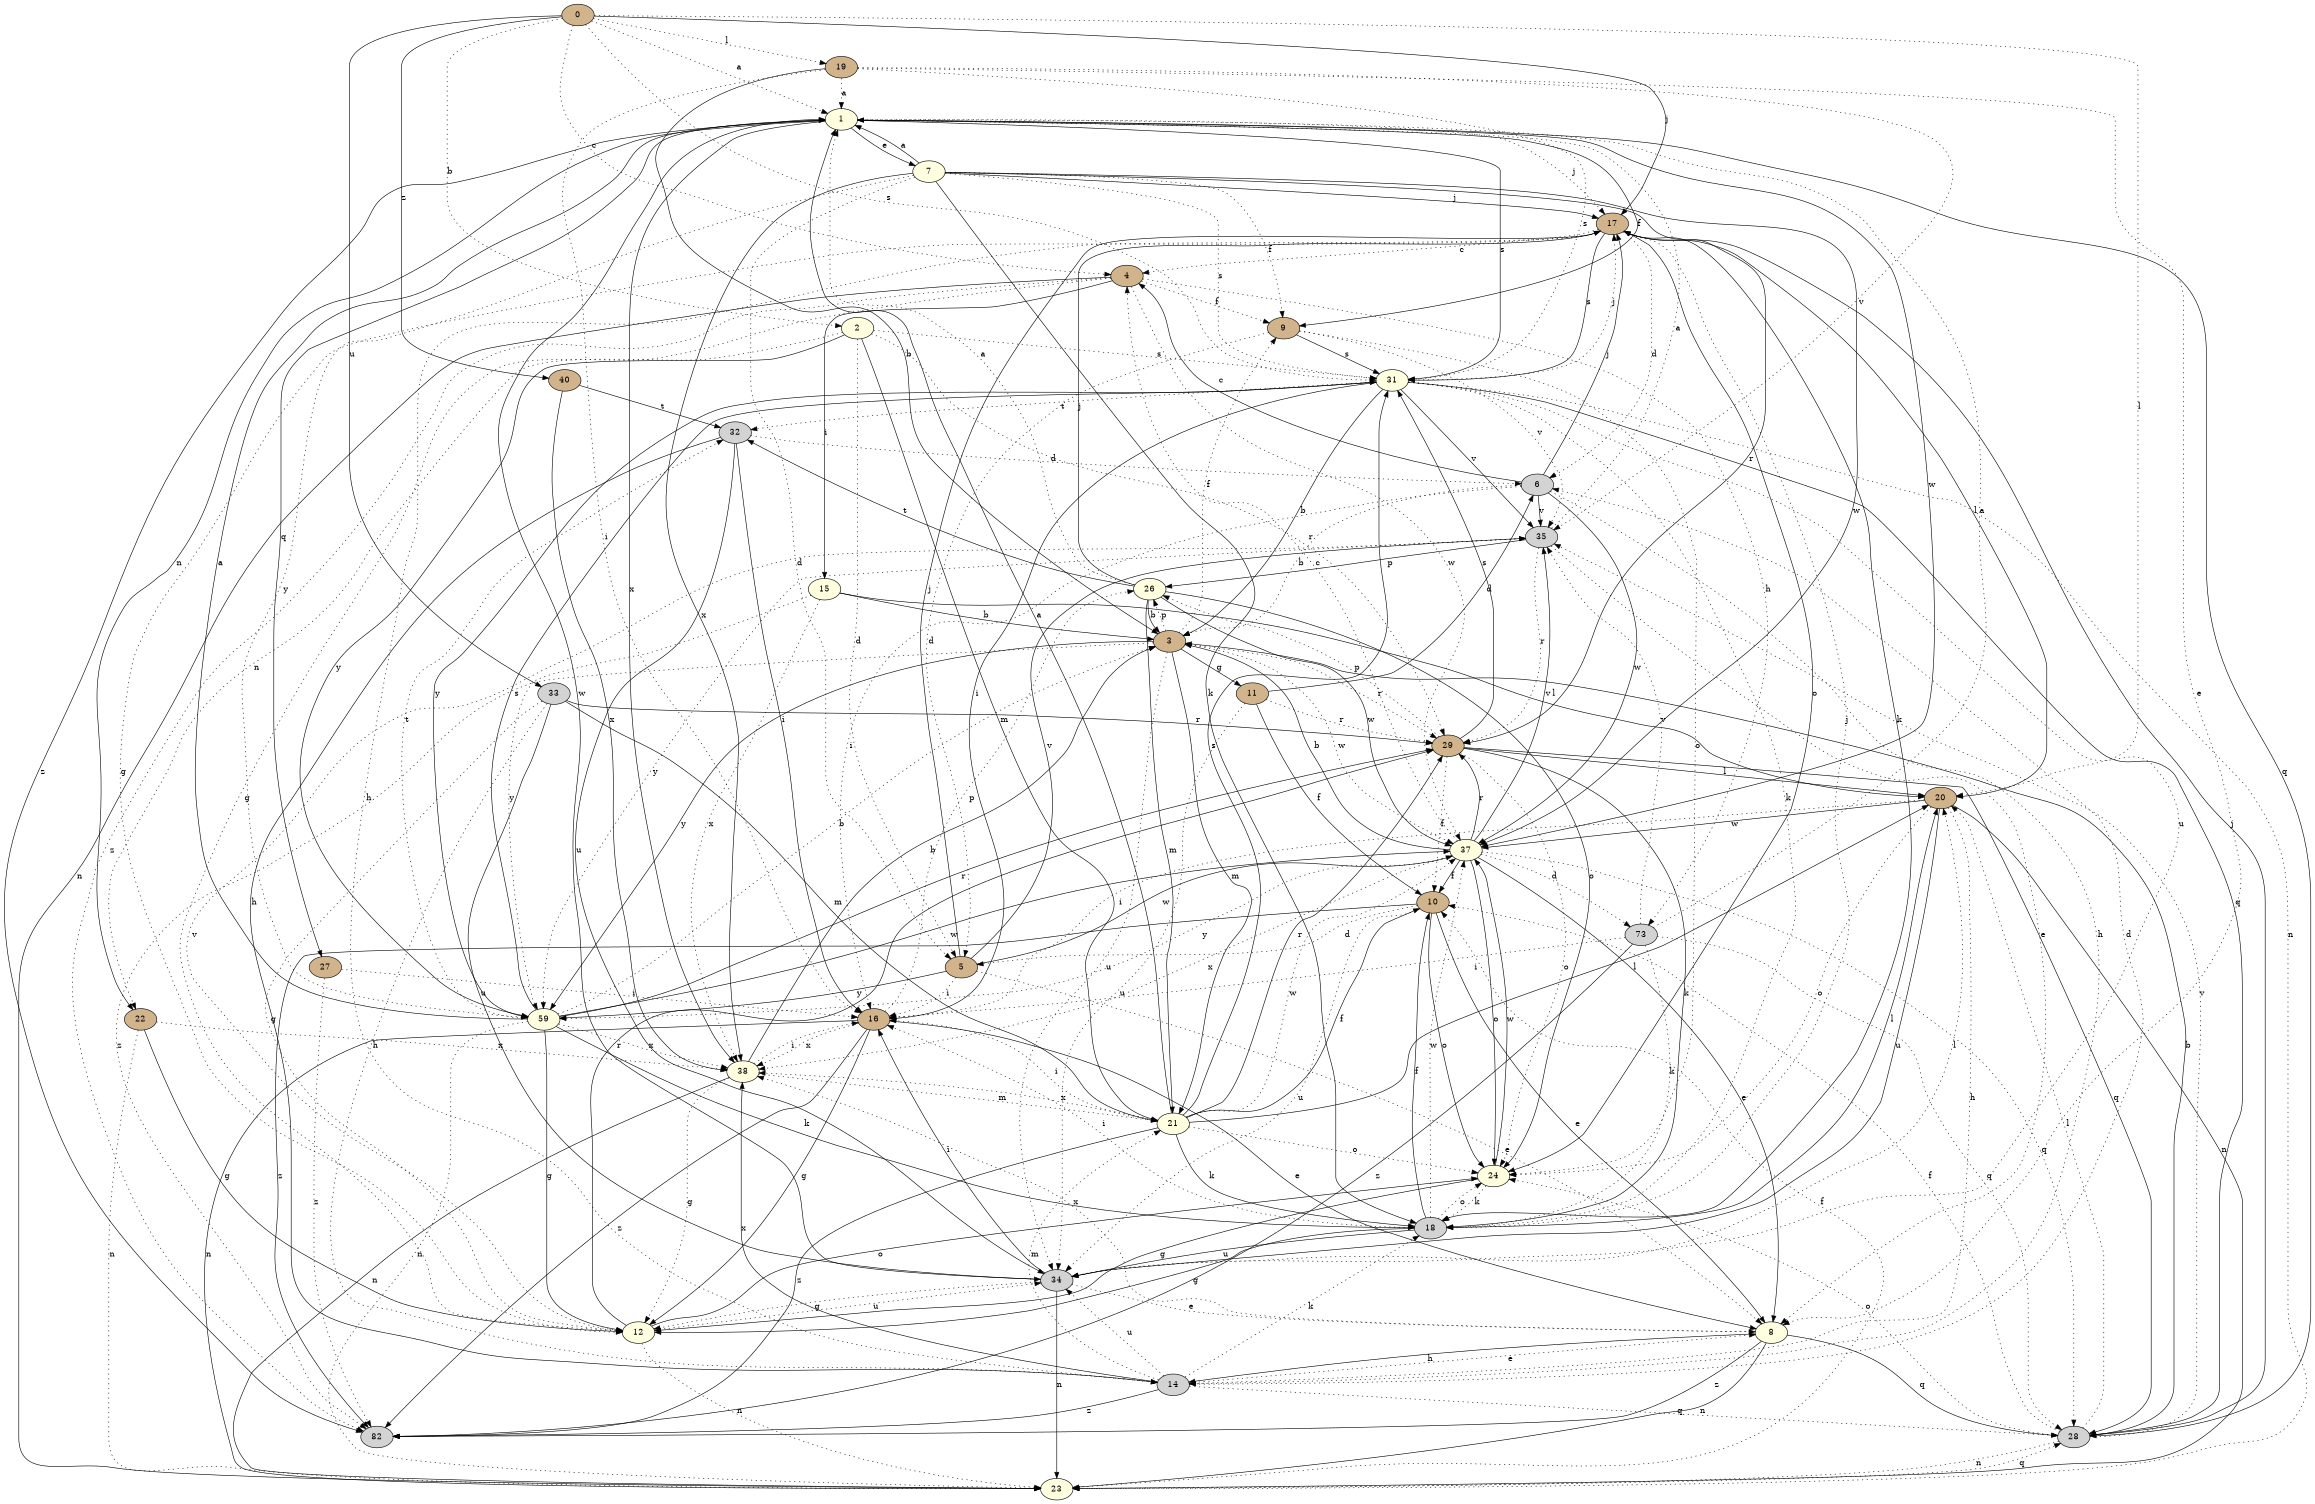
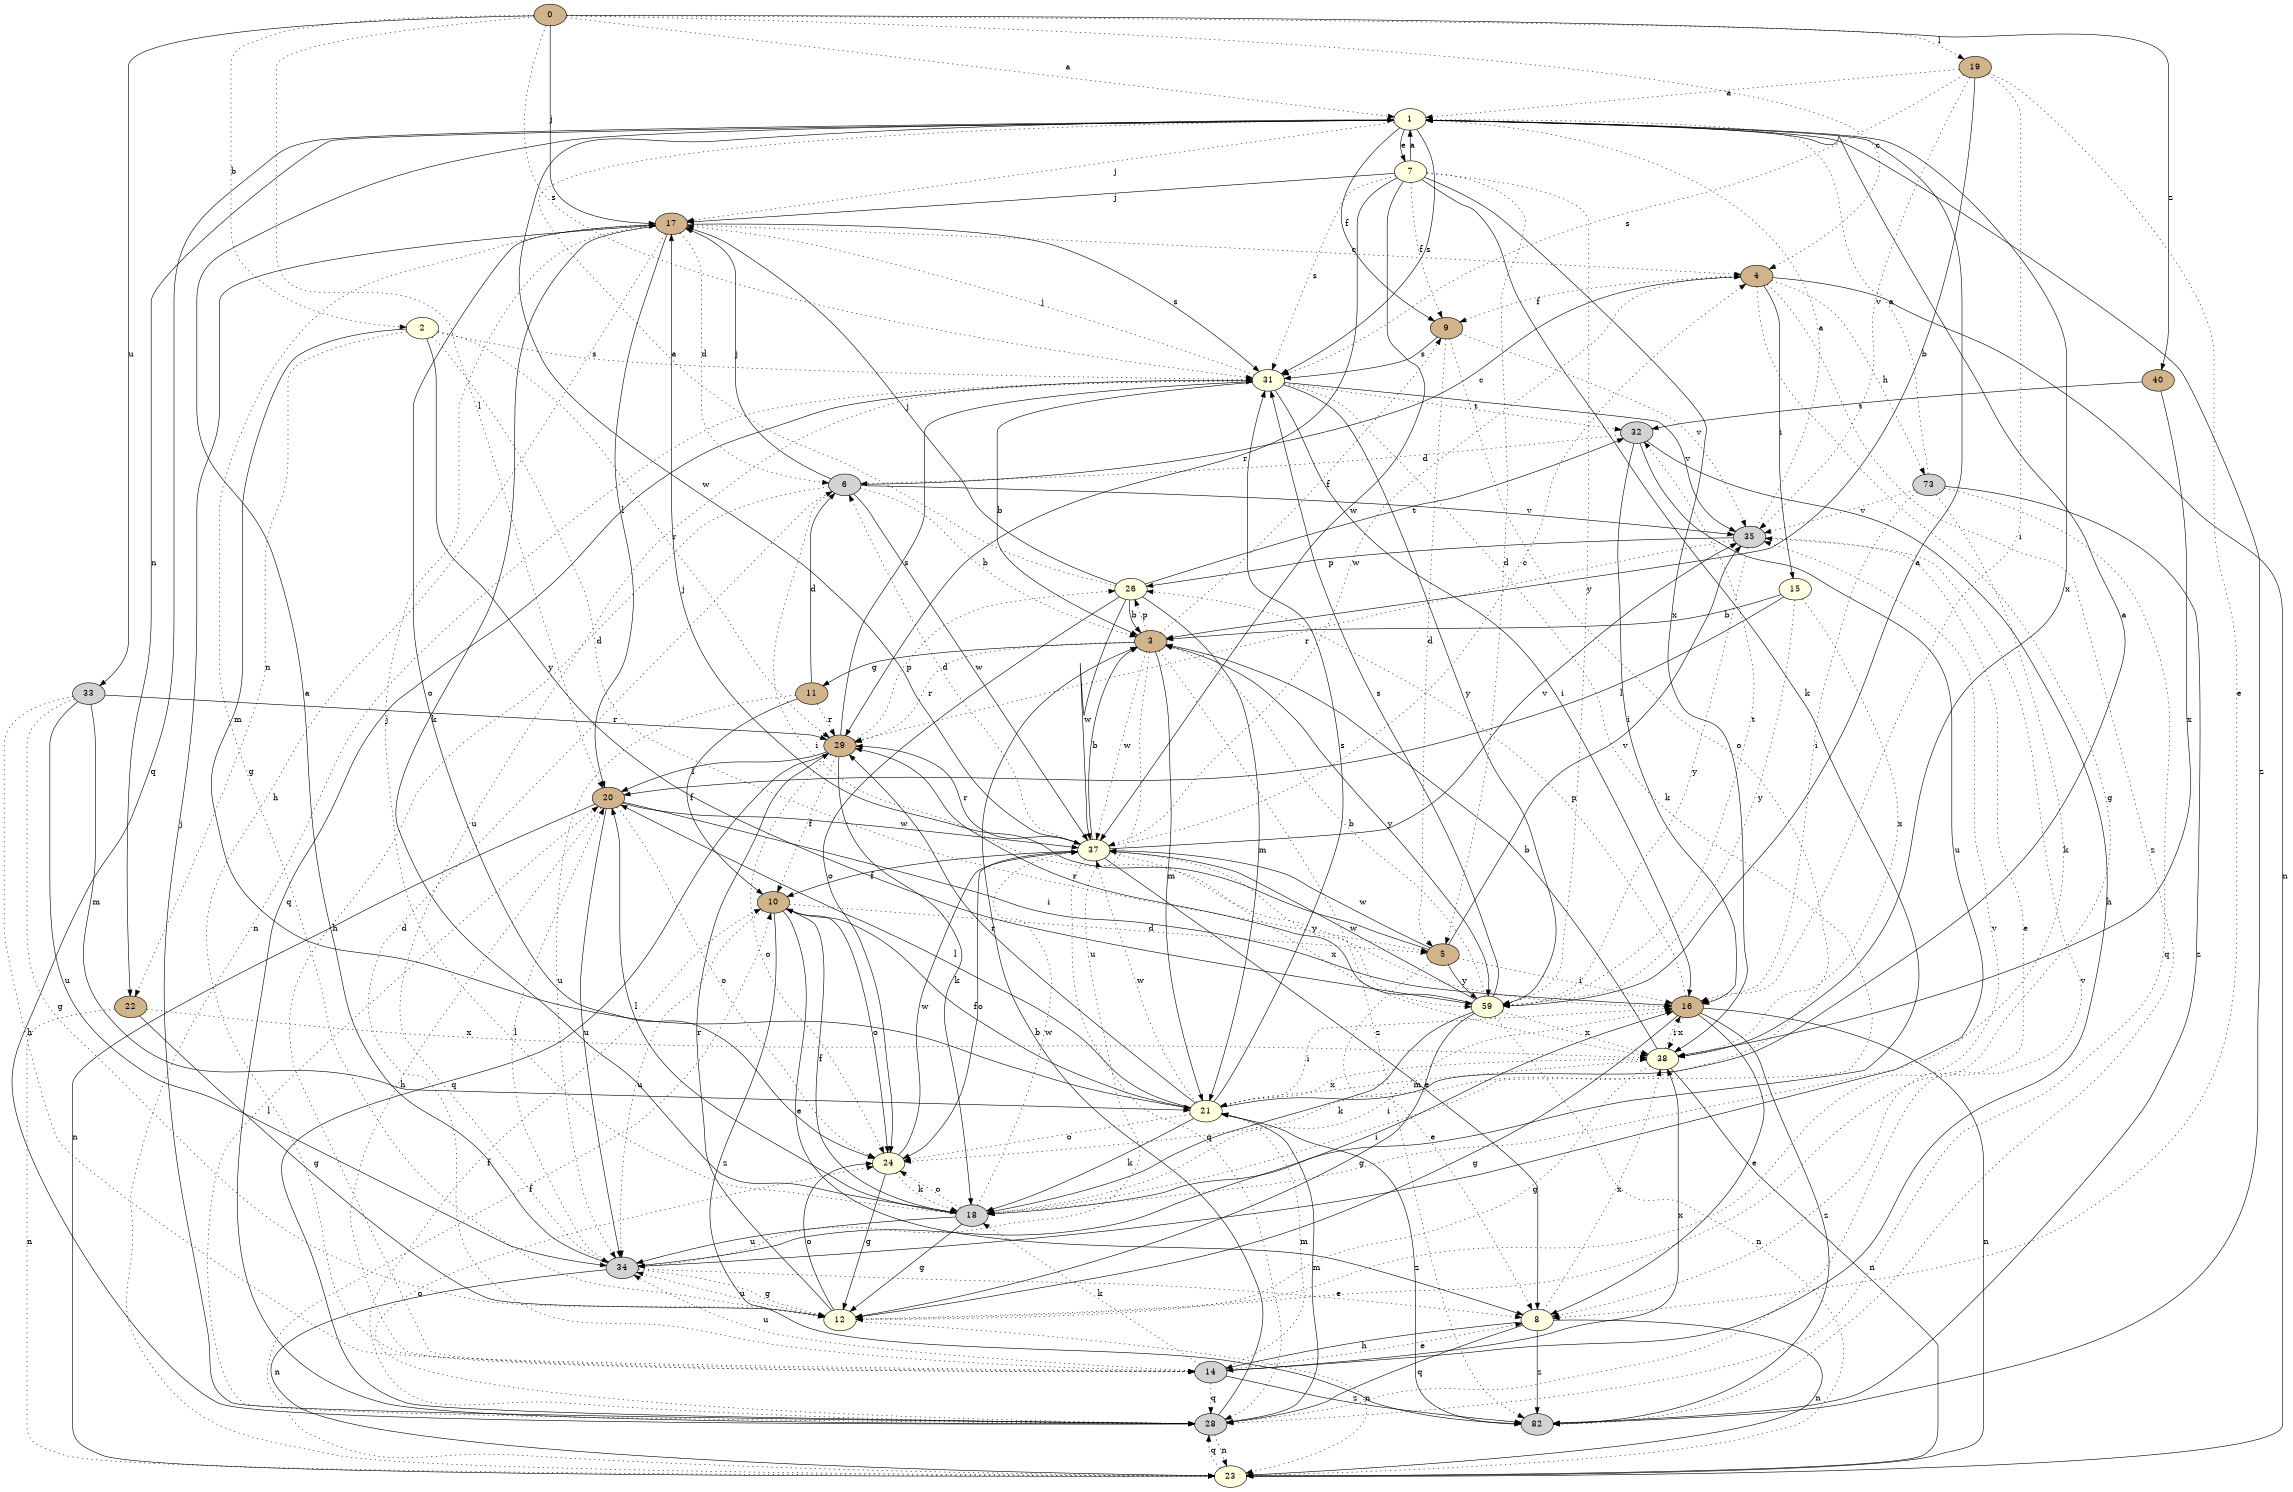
  strict digraph {
    node [fillcolor=tan style=filled]
    edge [style=solid]
    1 [fillcolor=lightyellow]
    0
    2 [fillcolor=lightyellow]
    4
    17
    19
    20
    31 [fillcolor=lightyellow]
    33 [fillcolor=lightgrey]
    40
    7 [fillcolor=lightyellow]
    9
    22
-   27
    28 [fillcolor=lightgrey]
    37 [fillcolor=lightyellow]
    38 [fillcolor=lightyellow]
    n18 [fillcolor=lightgrey label=82]
    5
    21 [fillcolor=lightyellow]
    29
    n22 [fillcolor=lightyellow label=59]
    12 [fillcolor=lightyellow]
    n24 [fillcolor=lightgrey label=73]
    15 [fillcolor=lightyellow]
    23 [fillcolor=lightyellow]
    6 [fillcolor=lightgrey]
    14 [fillcolor=lightgrey]
    18 [fillcolor=lightgrey]
    24 [fillcolor=lightyellow]
    3
    8 [fillcolor=lightyellow]
    16
    35 [fillcolor=lightgrey]
    34 [fillcolor=lightgrey]
    32 [fillcolor=lightgrey]
    10
    26 [fillcolor=lightyellow]
    11
    1 -> 17 [label=j style=dotted]
    1 -> 31 [label=s]
    1 -> 7 [label=e]
    1 -> 9 [label=f]
    1 -> 22 [label=n]
-   1 -> 27 [label=q]
    1 -> 28 [label=q]
    1 -> 37 [label=w]
    1 -> 38 [label=x]
    1 -> n18 [label=z]
    0 -> 1 [label=a style=dotted]
    0 -> 2 [label=b style=dotted]
    0 -> 4 [label=c style=dotted]
    0 -> 17 [label=j]
    0 -> 19 [label=l style=dotted]
    0 -> 20 [label=l style=dotted]
    0 -> 31 [label=s style=dotted]
    0 -> 33 [label=u]
    0 -> 40 [label=z]
    2 -> 31 [label=s style=dotted]
    2 -> 22 [label=n style=dotted]
    2 -> 5 [label=d style=dotted]
    2 -> 21 [label=m]
    2 -> 29 [label=r style=dotted]
    2 -> n22 [label=y]
    4 -> 9 [label=f style=dotted]
    4 -> 37 [label=w style=dotted]
    4 -> n18 [label=z style=dotted]
    4 -> 12 [label=g style=dotted]
    4 -> n24 [label=h style=dotted]
    4 -> 15 [label=i]
    4 -> 23 [label=n]
    17 -> 4 [label=c style=dotted]
    17 -> 20 [label=l]
    17 -> 31 [label=s]
    17 -> 12 [label=g style=dotted]
    17 -> 6 [label=d style=dotted]
    17 -> 14 [label=h style=dotted]
    17 -> 18 [label=k]
    17 -> 24 [label=o]
    19 -> 1 [label=a style=dotted]
    19 -> 31 [label=s style=dotted]
    19 -> 3 [label=b]
    19 -> 8 [label=e style=dotted]
    19 -> 16 [label=i style=dotted]
    19 -> 35 [label=v style=dotted]
    20 -> 37 [label=w]
    20 -> 23 [label=n]
    20 -> 14 [label=h style=dotted]
    20 -> 24 [label=o style=dotted]
-   20 -> 16 [label=i style=dotted]
+   20 -> 16 [label=i]
    20 -> 34 [label=u]
    31 -> 17 [label=j style=dotted]
    31 -> 28 [label=q]
    31 -> n22 [label=y]
    31 -> 23 [label=n style=dotted]
    31 -> 18 [label=k style=dotted]
    31 -> 3 [label=b]
    31 -> 16 [label=i]
    31 -> 35 [label=v]
    31 -> 34 [label=u style=dotted]
    31 -> 32 [label=t style=dotted]
    33 -> 21 [label=m]
    33 -> 29 [label=r]
    33 -> 12 [label=g style=dotted]
    33 -> 14 [label=h style=dotted]
    33 -> 34 [label=u]
    40 -> 38 [label=x]
    40 -> 32 [label=t]
    7 -> 1 [label=a]
    7 -> 17 [label=j]
    7 -> 31 [label=s style=dotted]
    7 -> 9 [label=f style=dotted]
    7 -> 37 [label=w]
    7 -> 38 [label=x]
    7 -> 5 [label=d style=dotted]
    7 -> 29 [label=r]
    7 -> n22 [label=y style=dotted]
    7 -> 18 [label=k]
    9 -> 31 [label=s]
    9 -> 5 [label=d style=dotted]
    9 -> 24 [label=o style=dotted]
    9 -> 35 [label=v style=dotted]
    22 -> 38 [label=x style=dotted]
    22 -> 12 [label=g]
    22 -> 23 [label=n style=dotted]
-   27 -> n18 [label=z style=dotted]
-   27 -> 16 [label=i style=dotted]
    28 -> 17 [label=j]
    28 -> 20 [label=l style=dotted]
+   28 -> 21 [label=m]
    28 -> 23 [label=n style=dotted]
    28 -> 24 [label=o style=dotted]
    28 -> 3 [label=b]
    28 -> 35 [label=v style=dotted]
    28 -> 10 [label=f style=dotted]
    37 -> 4 [label=c style=dotted]
    37 -> 28 [label=q style=dotted]
    37 -> 38 [label=x style=dotted]
    37 -> 29 [label=r]
    37 -> n22 [label=y style=dotted]
-   37 -> n24 [label=d style=dotted]
+   37 -> 6 [label=d style=dotted]
    37 -> 24 [label=o]
    37 -> 3 [label=b]
    37 -> 8 [label=e]
    37 -> 35 [label=v]
    37 -> 10 [label=f]
    38 -> 21 [label=m style=dotted]
    38 -> 12 [label=g style=dotted]
    38 -> 23 [label=n]
    38 -> 3 [label=b]
    38 -> 16 [label=i style=dotted]
    5 -> 17 [label=j]
    5 -> 37 [label=w]
    5 -> n22 [label=y]
    5 -> 8 [label=e style=dotted]
    5 -> 16 [label=i style=dotted]
    5 -> 35 [label=v]
    21 -> 1 [label=a]
    21 -> 20 [label=l]
    21 -> 31 [label=s]
    21 -> 37 [label=w style=dotted]
    21 -> 38 [label=x style=dotted]
    21 -> n18 [label=z]
    21 -> 29 [label=r]
    21 -> 18 [label=k]
    21 -> 24 [label=o style=dotted]
    21 -> 16 [label=i style=dotted]
    21 -> 10 [label=f]
    29 -> 20 [label=l]
    29 -> 31 [label=s]
    29 -> 28 [label=q]
    29 -> 18 [label=k]
    29 -> 24 [label=o style=dotted]
    29 -> 10 [label=f style=dotted]
    29 -> 26 [label=p style=dotted]
    n22 -> 1 [label=a]
    n22 -> 31 [label=s]
    n22 -> 37 [label=w]
    n22 -> 38 [label=x style=dotted]
    n22 -> 29 [label=r]
    n22 -> 12 [label=g]
    n22 -> 23 [label=n style=dotted]
    n22 -> 18 [label=k]
    n22 -> 3 [label=b style=dotted]
    n22 -> 32 [label=t style=dotted]
    12 -> 29 [label=r]
    12 -> 23 [label=n style=dotted]
    12 -> 24 [label=o]
    12 -> 35 [label=v style=dotted]
    12 -> 34 [label=u style=dotted]
    n24 -> 1 [label=a style=dotted]
    n24 -> 28 [label=q style=dotted]
    n24 -> n18 [label=z]
    n24 -> 18 [label=k style=dotted]
    n24 -> 16 [label=i style=dotted]
    n24 -> 35 [label=v style=dotted]
    15 -> 20 [label=l]
    15 -> 38 [label=x style=dotted]
    15 -> n22 [label=y style=dotted]
    15 -> 3 [label=b]
    23 -> 28 [label=q style=dotted]
    23 -> 10 [label=f style=dotted]
    6 -> 4 [label=c]
    6 -> 17 [label=j]
    6 -> 37 [label=w]
    6 -> 14 [label=h style=dotted]
    6 -> 3 [label=b style=dotted]
    6 -> 16 [label=i style=dotted]
    6 -> 35 [label=v]
    14 -> 28 [label=q style=dotted]
    14 -> 38 [label=x]
    14 -> n18 [label=z]
    14 -> 21 [label=m style=dotted]
    14 -> 6 [label=d style=dotted]
    14 -> 18 [label=k style=dotted]
    14 -> 8 [label=e style=dotted]
    14 -> 34 [label=u style=dotted]
    18 -> 17 [label=j style=dotted]
    18 -> 20 [label=l]
    18 -> 37 [label=w style=dotted]
    18 -> 12 [label=g]
    18 -> 24 [label=o style=dotted]
    18 -> 16 [label=i style=dotted]
    18 -> 34 [label=u]
    18 -> 10 [label=f]
    24 -> 37 [label=w]
    24 -> 12 [label=g]
    24 -> 18 [label=k style=dotted]
    3 -> 9 [label=f style=dotted]
    3 -> 37 [label=w style=dotted]
    3 -> n18 [label=z style=dotted]
    3 -> 21 [label=m]
    3 -> 29 [label=r style=dotted]
    3 -> n22 [label=y]
    3 -> 34 [label=u style=dotted]
    3 -> 26 [label=p style=dotted]
    3 -> 11 [label=g]
    8 -> 28 [label=q]
    8 -> 38 [label=x style=dotted]
    8 -> n18 [label=z]
    8 -> 23 [label=n]
    8 -> 14 [label=h]
    16 -> 38 [label=x style=dotted]
    16 -> n18 [label=z]
    16 -> 12 [label=g]
    16 -> 23 [label=n]
    16 -> 8 [label=e]
    16 -> 26 [label=p style=dotted]
    35 -> 1 [label=a style=dotted]
    35 -> 29 [label=r style=dotted]
    35 -> n22 [label=y style=dotted]
    35 -> 8 [label=e style=dotted]
    35 -> 26 [label=p]
-   34 -> 1 [label=w]
+   34 -> 1 [label=a]
    34 -> 20 [label=l style=dotted]
    34 -> 12 [label=g style=dotted]
    34 -> 23 [label=n]
    34 -> 8 [label=e style=dotted]
    34 -> 16 [label=i]
    32 -> 6 [label=d style=dotted]
    32 -> 14 [label=h]
    32 -> 16 [label=i]
    32 -> 34 [label=u]
    10 -> n18 [label=z]
    10 -> 5 [label=d style=dotted]
    10 -> 24 [label=o]
    10 -> 8 [label=e]
    10 -> 34 [label=u style=dotted]
    26 -> 1 [label=a style=dotted]
    26 -> 17 [label=j]
    26 -> 37 [label=w]
    26 -> 21 [label=m]
    26 -> 24 [label=o]
    26 -> 3 [label=b]
    26 -> 32 [label=t]
    11 -> 29 [label=r style=dotted]
    11 -> 6 [label=d]
    11 -> 34 [label=u style=dotted]
    11 -> 10 [label=f]
  }
